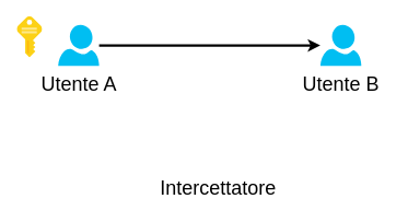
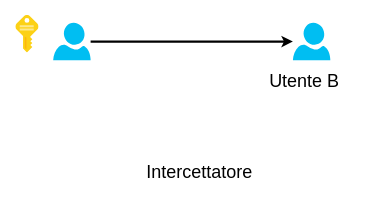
  <mxCell id="0" />
  <mxCell id="1" parent="0" />
  <mxCell id="2" value="" style="shape=image;html=1;verticalAlign=top;verticalLabelPosition=bottom;labelBackgroundColor=#ffffff;imageAspect=0;aspect=fixed;image=https://icons.diagrams.net/icon-cache1/Kameleon_Free_Pack-2373/Hacker-1007.svg" parent="1" vertex="1"><mxGeometry x="210" y="119" width="110" height="110" as="geometry" /></mxCell>
  <mxCell id="3" style="edgeStyle=orthogonalEdgeStyle;rounded=0;orthogonalLoop=1;jettySize=auto;html=1;strokeWidth=3;" parent="1" source="4" target="5" edge="1"><mxGeometry relative="1" as="geometry" /></mxCell>
  <mxCell id="4" value="" style="verticalLabelPosition=bottom;html=1;verticalAlign=top;align=center;strokeColor=none;fillColor=#00BEF2;shape=mxgraph.azure.user;" parent="1" vertex="1"><mxGeometry x="70" y="30" width="50" height="50" as="geometry" /></mxCell>
  <mxCell id="5" value="" style="verticalLabelPosition=bottom;html=1;verticalAlign=top;align=center;strokeColor=none;fillColor=#00BEF2;shape=mxgraph.azure.user;" parent="1" vertex="1"><mxGeometry x="390" y="30" width="50" height="50" as="geometry" /></mxCell>
- <mxCell id="6" value="&lt;font style=&quot;font-size: 24px;&quot;&gt;Utente A&lt;/font&gt;" style="text;html=1;align=center;verticalAlign=middle;resizable=0;points=[];autosize=1;strokeColor=none;fillColor=none;" parent="1" vertex="1"><mxGeometry x="35" y="83" width="120" height="40" as="geometry" /></mxCell>
- <mxCell id="7" value="&lt;font style=&quot;font-size: 24px;&quot;&gt;Utente B&lt;/font&gt;" style="text;html=1;align=center;verticalAlign=middle;resizable=0;points=[];autosize=1;strokeColor=none;fillColor=none;" parent="1" vertex="1"><mxGeometry x="355" y="83" width="120" height="40" as="geometry" /></mxCell>
+ <mxCell id="7" value="&lt;font style=&quot;font-size: 24px;&quot;&gt;Utente B&lt;/font&gt;" style="text;html=1;align=center;verticalAlign=middle;resizable=0;points=[];autosize=1;strokeColor=none;fillColor=none;" parent="1" vertex="1"><mxGeometry x="345" y="88" width="120" height="40" as="geometry" /></mxCell>
  <mxCell id="8" value="&lt;font style=&quot;font-size: 24px;&quot;&gt;Intercettatore&lt;/font&gt;" style="text;html=1;align=center;verticalAlign=middle;resizable=0;points=[];autosize=1;strokeColor=none;fillColor=none;" parent="1" vertex="1"><mxGeometry x="185" y="209" width="160" height="40" as="geometry" /></mxCell>
  <mxCell id="9" value="" style="image;sketch=0;aspect=fixed;html=1;points=[];align=center;fontSize=12;image=img/lib/mscae/Key.svg;" vertex="1" parent="1"><mxGeometry x="20" y="20" width="31" height="50" as="geometry" /></mxCell>
